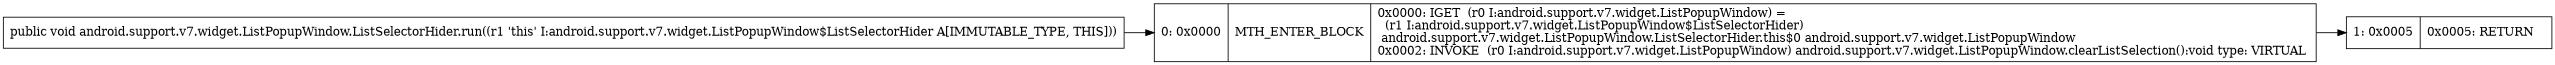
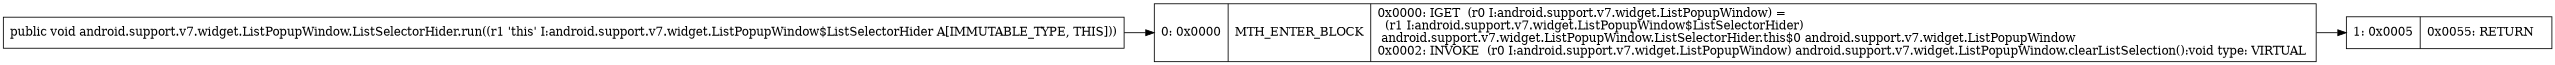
  digraph {
    rankdir=LR
    node [shape=record]
    n1 [label="{0\:\ 0x0000|MTH_ENTER_BLOCK\l|0x0000: IGET  (r0 I:android.support.v7.widget.ListPopupWindow) = \l  (r1 I:android.support.v7.widget.ListPopupWindow$ListSelectorHider)\l android.support.v7.widget.ListPopupWindow.ListSelectorHider.this$0 android.support.v7.widget.ListPopupWindow \l0x0002: INVOKE  (r0 I:android.support.v7.widget.ListPopupWindow) android.support.v7.widget.ListPopupWindow.clearListSelection():void type: VIRTUAL \l}"]
-   n2 [label="{1\:\ 0x0005|0x0005: RETURN   \l}"]
+   n2 [label="{1\:\ 0x0005|0x0055: RETURN   \l}"]
    n3 [label="{public void android.support.v7.widget.ListPopupWindow.ListSelectorHider.run((r1 'this' I:android.support.v7.widget.ListPopupWindow$ListSelectorHider A[IMMUTABLE_TYPE, THIS])) }"]
    n1 -> n2
    n3 -> n1
  }
